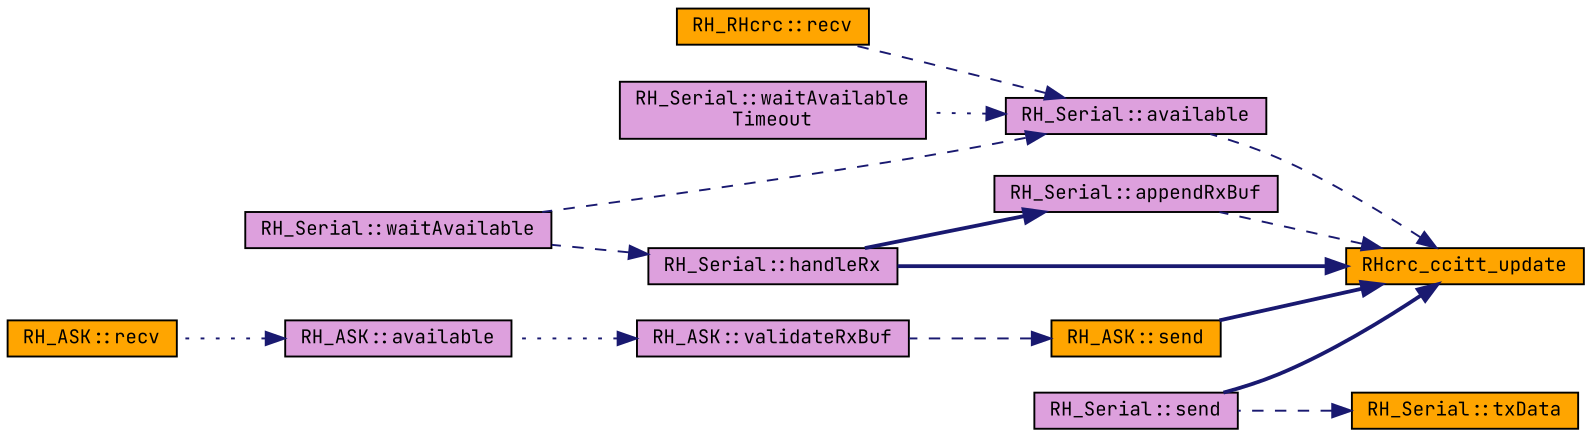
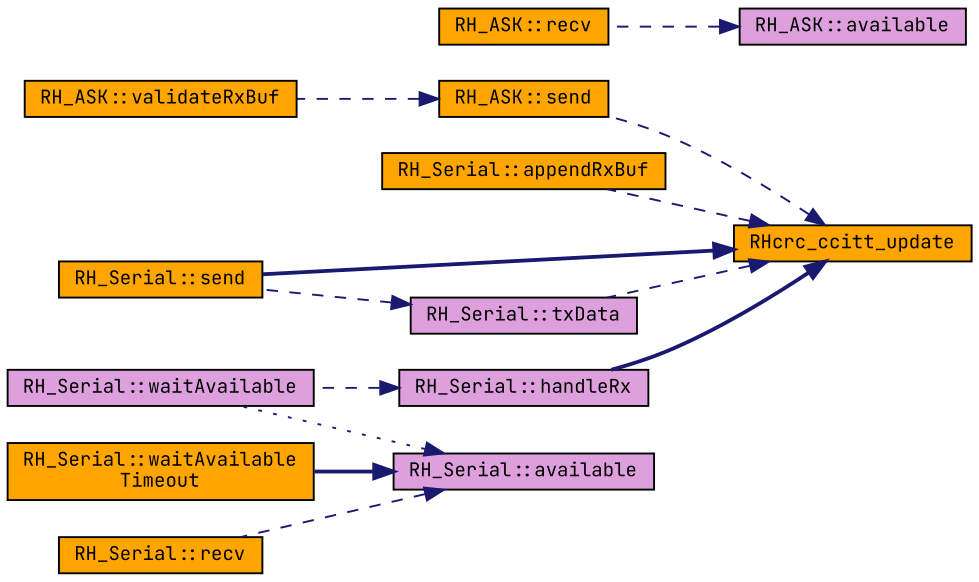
  digraph {
    fontname="JetBrains Mono"
    rankdir=RL
    node [color=black fillcolor=plum fontname="JetBrains Mono" fontsize=10 shape=record style=filled]
    edge [color=midnightblue dir=back fontname="JetBrains Mono" fontsize=10 labelfontname=Helvetica labelfontsize=10 style=dashed]
    n1 [fillcolor=orange fontcolor=black height=0.2 label=RHcrc_ccitt_update width=0.4]
-   n2 [height=0.2 label="RH_Serial::appendRxBuf" width=0.4]
+   n2 [fillcolor=orange height=0.2 label="RH_Serial::appendRxBuf" width=0.4]
    n3 [height=0.2 label="RH_Serial::handleRx" width=0.4]
-   n4 [height=0.2 label="RH_Serial::send" width=0.4]
+   n4 [fillcolor=orange height=0.2 label="RH_Serial::send" width=0.4]
    n5 [fillcolor=orange height=0.2 label="RH_ASK::send" width=0.4]
-   n6 [fillcolor=orange height=0.2 label="RH_Serial::txData" width=0.4]
+   n6 [height=0.2 label="RH_Serial::txData" width=0.4]
    n7 [height=0.2 label="RH_Serial::waitAvailable" width=0.4]
-   n8 [height=0.2 label="RH_ASK::validateRxBuf" width=0.4]
+   n8 [fillcolor=orange height=0.2 label="RH_ASK::validateRxBuf" width=0.4]
    n9 [height=0.2 label="RH_ASK::available" width=0.4]
    n10 [height=0.2 label="RH_Serial::available" width=0.4]
-   n11 [fillcolor=orange height=0.2 label="RH_RHcrc::recv" width=0.4]
-   n12 [height=0.2 label="RH_Serial::waitAvailable\lTimeout" width=0.4]
+   n11 [fillcolor=orange height=0.2 label="RH_Serial::recv" width=0.4]
+   n12 [fillcolor=orange height=0.2 label="RH_Serial::waitAvailable\lTimeout" width=0.4]
    n13 [fillcolor=orange height=0.2 label="RH_ASK::recv" width=0.4]
    n1 -> n2
    n1 -> n3 [style=bold]
    n1 -> n4 [style=bold]
-   n1 -> n5 [style=bold]
-   n1 -> n10
-   n2 -> n3 [style=bold]
+   n1 -> n5
+   n1 -> n6
    n3 -> n7
    n5 -> n8
    n6 -> n4
-   n8 -> n9 [style=dotted]
-   n9 -> n13 [style=dotted]
-   n10 -> n7
+   n9 -> n13
+   n10 -> n7 [style=dotted]
    n10 -> n11
-   n10 -> n12 [style=dotted]
+   n10 -> n12 [style=bold]
  }
